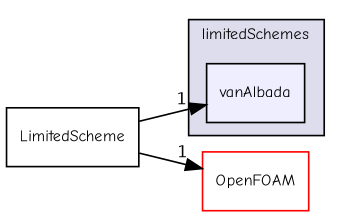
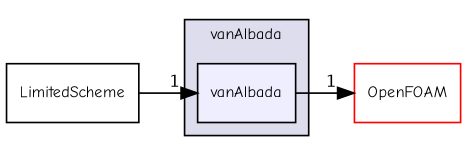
  digraph {
    compound=true
    fontname="Comic Neue"
    rankdir=LR
    node [fontname="Comic Neue" fontsize=10 shape=box]
    edge [fontname="Comic Neue" headlabel=1 labeldistance=1.5 labelfontname=Helvetica labelfontsize=10]
    n1 [fillcolor="#eeeeff" label=vanAlbada pencolor=black style=filled]
    n2 [color=red label=OpenFOAM]
    n3 [label=LimitedScheme]
    subgraph cluster_1 {
      bgcolor="#ddddee"
      fontsize=10
-     label=limitedSchemes
+     label=vanAlbada
      pencolor=black
      n1
    }
-   n3 -> n2
+   n1 -> n2
    n3 -> n1
  }
